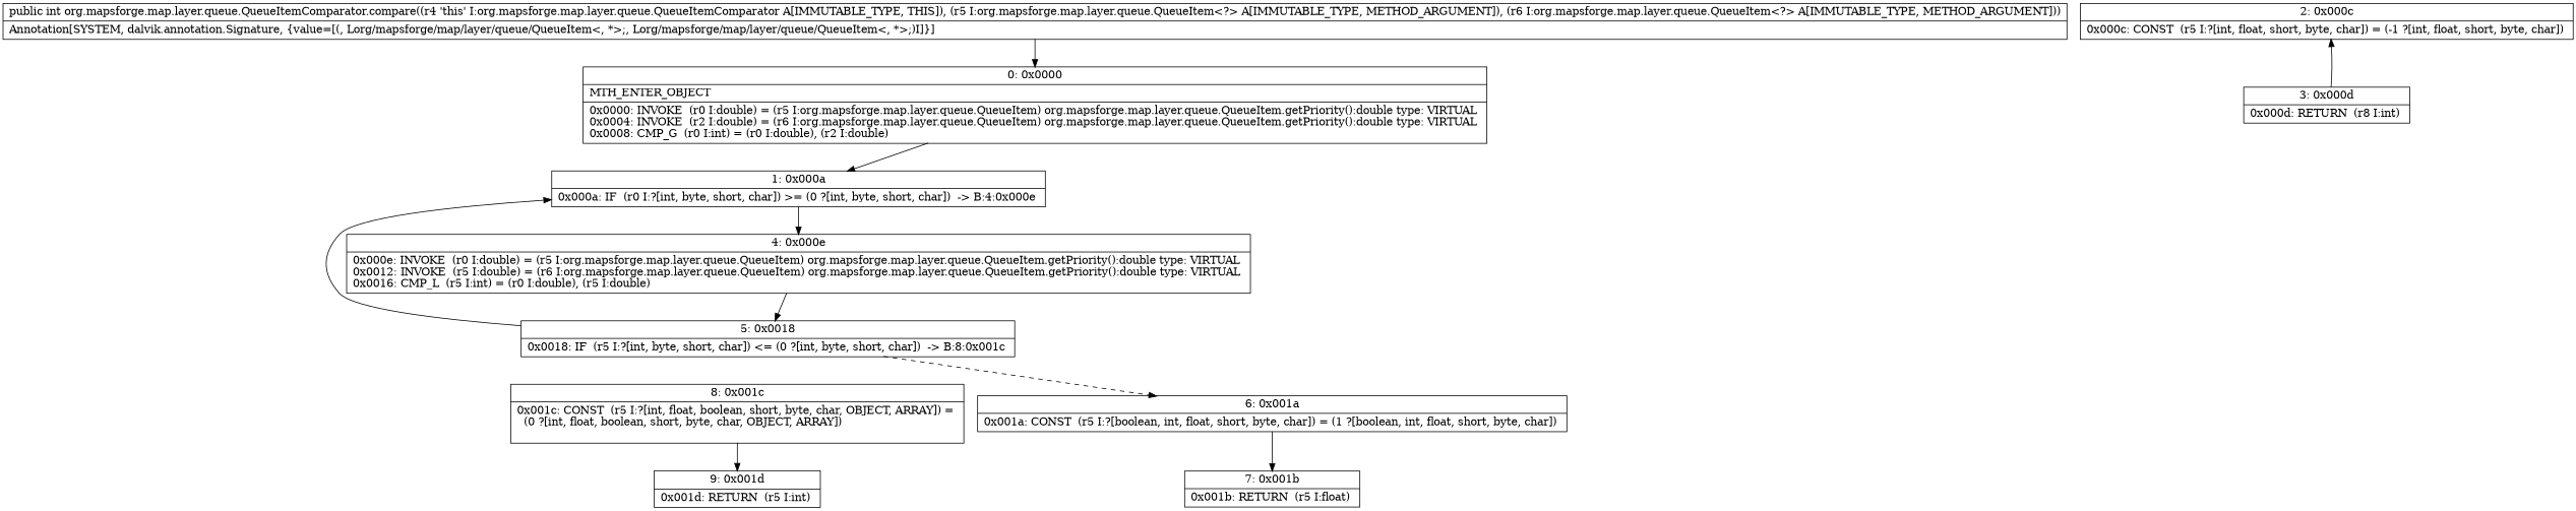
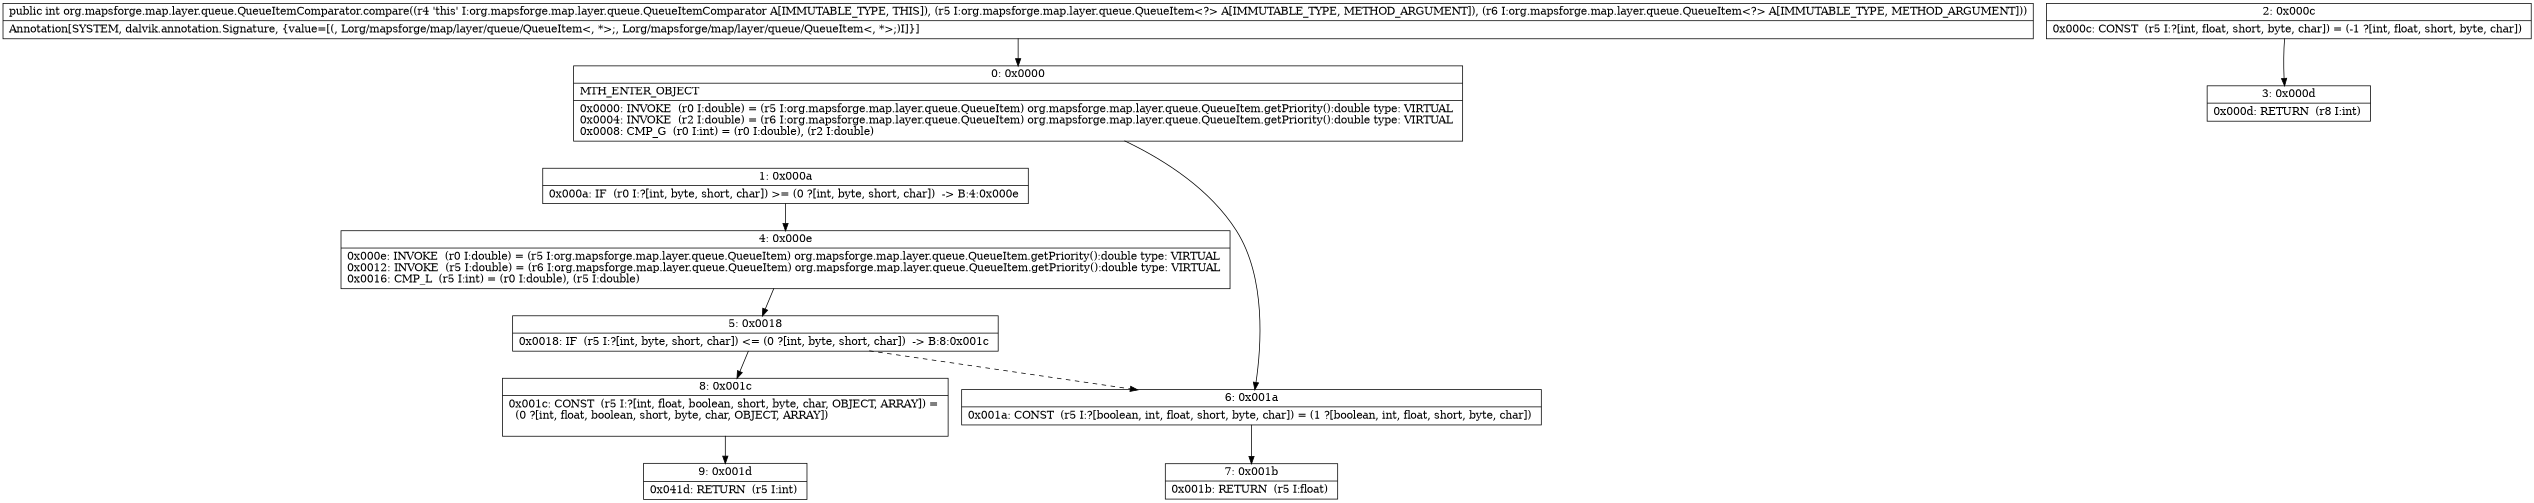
  digraph {
    node [shape=record]
    n1 [label="{0\:\ 0x0000|MTH_ENTER_OBJECT\l|0x0000: INVOKE  (r0 I:double) = (r5 I:org.mapsforge.map.layer.queue.QueueItem) org.mapsforge.map.layer.queue.QueueItem.getPriority():double type: VIRTUAL \l0x0004: INVOKE  (r2 I:double) = (r6 I:org.mapsforge.map.layer.queue.QueueItem) org.mapsforge.map.layer.queue.QueueItem.getPriority():double type: VIRTUAL \l0x0008: CMP_G  (r0 I:int) = (r0 I:double), (r2 I:double) \l}"]
    n2 [label="{1\:\ 0x000a|0x000a: IF  (r0 I:?[int, byte, short, char]) \>= (0 ?[int, byte, short, char])  \-\> B:4:0x000e \l}"]
    n3 [label="{4\:\ 0x000e|0x000e: INVOKE  (r0 I:double) = (r5 I:org.mapsforge.map.layer.queue.QueueItem) org.mapsforge.map.layer.queue.QueueItem.getPriority():double type: VIRTUAL \l0x0012: INVOKE  (r5 I:double) = (r6 I:org.mapsforge.map.layer.queue.QueueItem) org.mapsforge.map.layer.queue.QueueItem.getPriority():double type: VIRTUAL \l0x0016: CMP_L  (r5 I:int) = (r0 I:double), (r5 I:double) \l}"]
    n4 [label="{2\:\ 0x000c|0x000c: CONST  (r5 I:?[int, float, short, byte, char]) = (\-1 ?[int, float, short, byte, char]) \l}"]
    n5 [label="{3\:\ 0x000d|0x000d: RETURN  (r8 I:int) \l}"]
    n6 [label="{5\:\ 0x0018|0x0018: IF  (r5 I:?[int, byte, short, char]) \<= (0 ?[int, byte, short, char])  \-\> B:8:0x001c \l}"]
    n7 [label="{6\:\ 0x001a|0x001a: CONST  (r5 I:?[boolean, int, float, short, byte, char]) = (1 ?[boolean, int, float, short, byte, char]) \l}"]
    n8 [label="{8\:\ 0x001c|0x001c: CONST  (r5 I:?[int, float, boolean, short, byte, char, OBJECT, ARRAY]) = \l  (0 ?[int, float, boolean, short, byte, char, OBJECT, ARRAY])\l \l}"]
    n9 [label="{7\:\ 0x001b|0x001b: RETURN  (r5 I:float) \l}"]
-   n10 [label="{9\:\ 0x001d|0x001d: RETURN  (r5 I:int) \l}"]
+   n10 [label="{9\:\ 0x001d|0x041d: RETURN  (r5 I:int) \l}"]
    n11 [label="{public int org.mapsforge.map.layer.queue.QueueItemComparator.compare((r4 'this' I:org.mapsforge.map.layer.queue.QueueItemComparator A[IMMUTABLE_TYPE, THIS]), (r5 I:org.mapsforge.map.layer.queue.QueueItem\<?\> A[IMMUTABLE_TYPE, METHOD_ARGUMENT]), (r6 I:org.mapsforge.map.layer.queue.QueueItem\<?\> A[IMMUTABLE_TYPE, METHOD_ARGUMENT]))  | Annotation[SYSTEM, dalvik.annotation.Signature, \{value=[(, Lorg\/mapsforge\/map\/layer\/queue\/QueueItem\<, *\>;, Lorg\/mapsforge\/map\/layer\/queue\/QueueItem\<, *\>;)I]\}]\l}"]
-   n1 -> n2
+   n1 -> n7
    n2 -> n3
    n3 -> n6
-   n5 -> n4
+   n4 -> n5
    n6 -> n7 [style=dashed]
-   n6 -> n2
+   n6 -> n8
    n7 -> n9
    n8 -> n10
    n11 -> n1
  }
